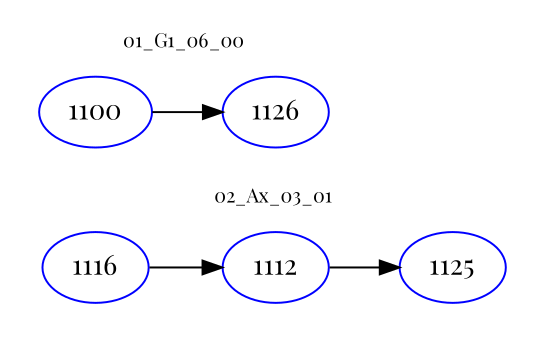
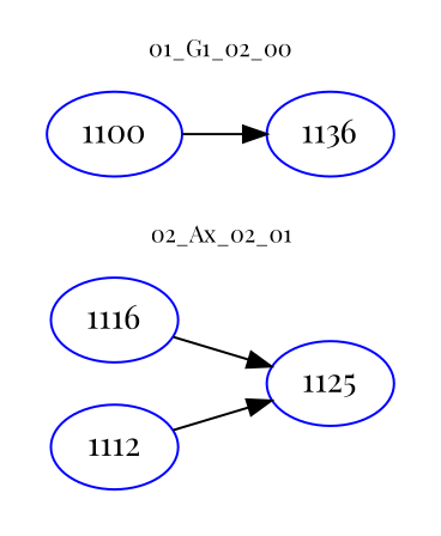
  digraph {
    fontname="Playfair Display"
    rankdir=LR
    node [color=blue fontname="Playfair Display"]
    edge [color=black fontname="Playfair Display"]
    n1 [label=1116]
    n2 [label=1112]
    n3 [label=1125]
    n4 [label=1100]
-   n5 [label=1126]
+   n5 [label=1136]
    subgraph cluster_1 {
      color=white
      fontsize=10
-     label="02_Ax_03_01"
+     label="02_Ax_02_01"
      n1
      n2
      n3
    }
    subgraph cluster_2 {
      color=white
      fontsize=10
-     label="01_G1_06_00"
+     label="01_G1_02_00"
      n4
      n5
    }
-   n1 -> n2
+   n1 -> n3
    n2 -> n3
    n4 -> n5
  }
